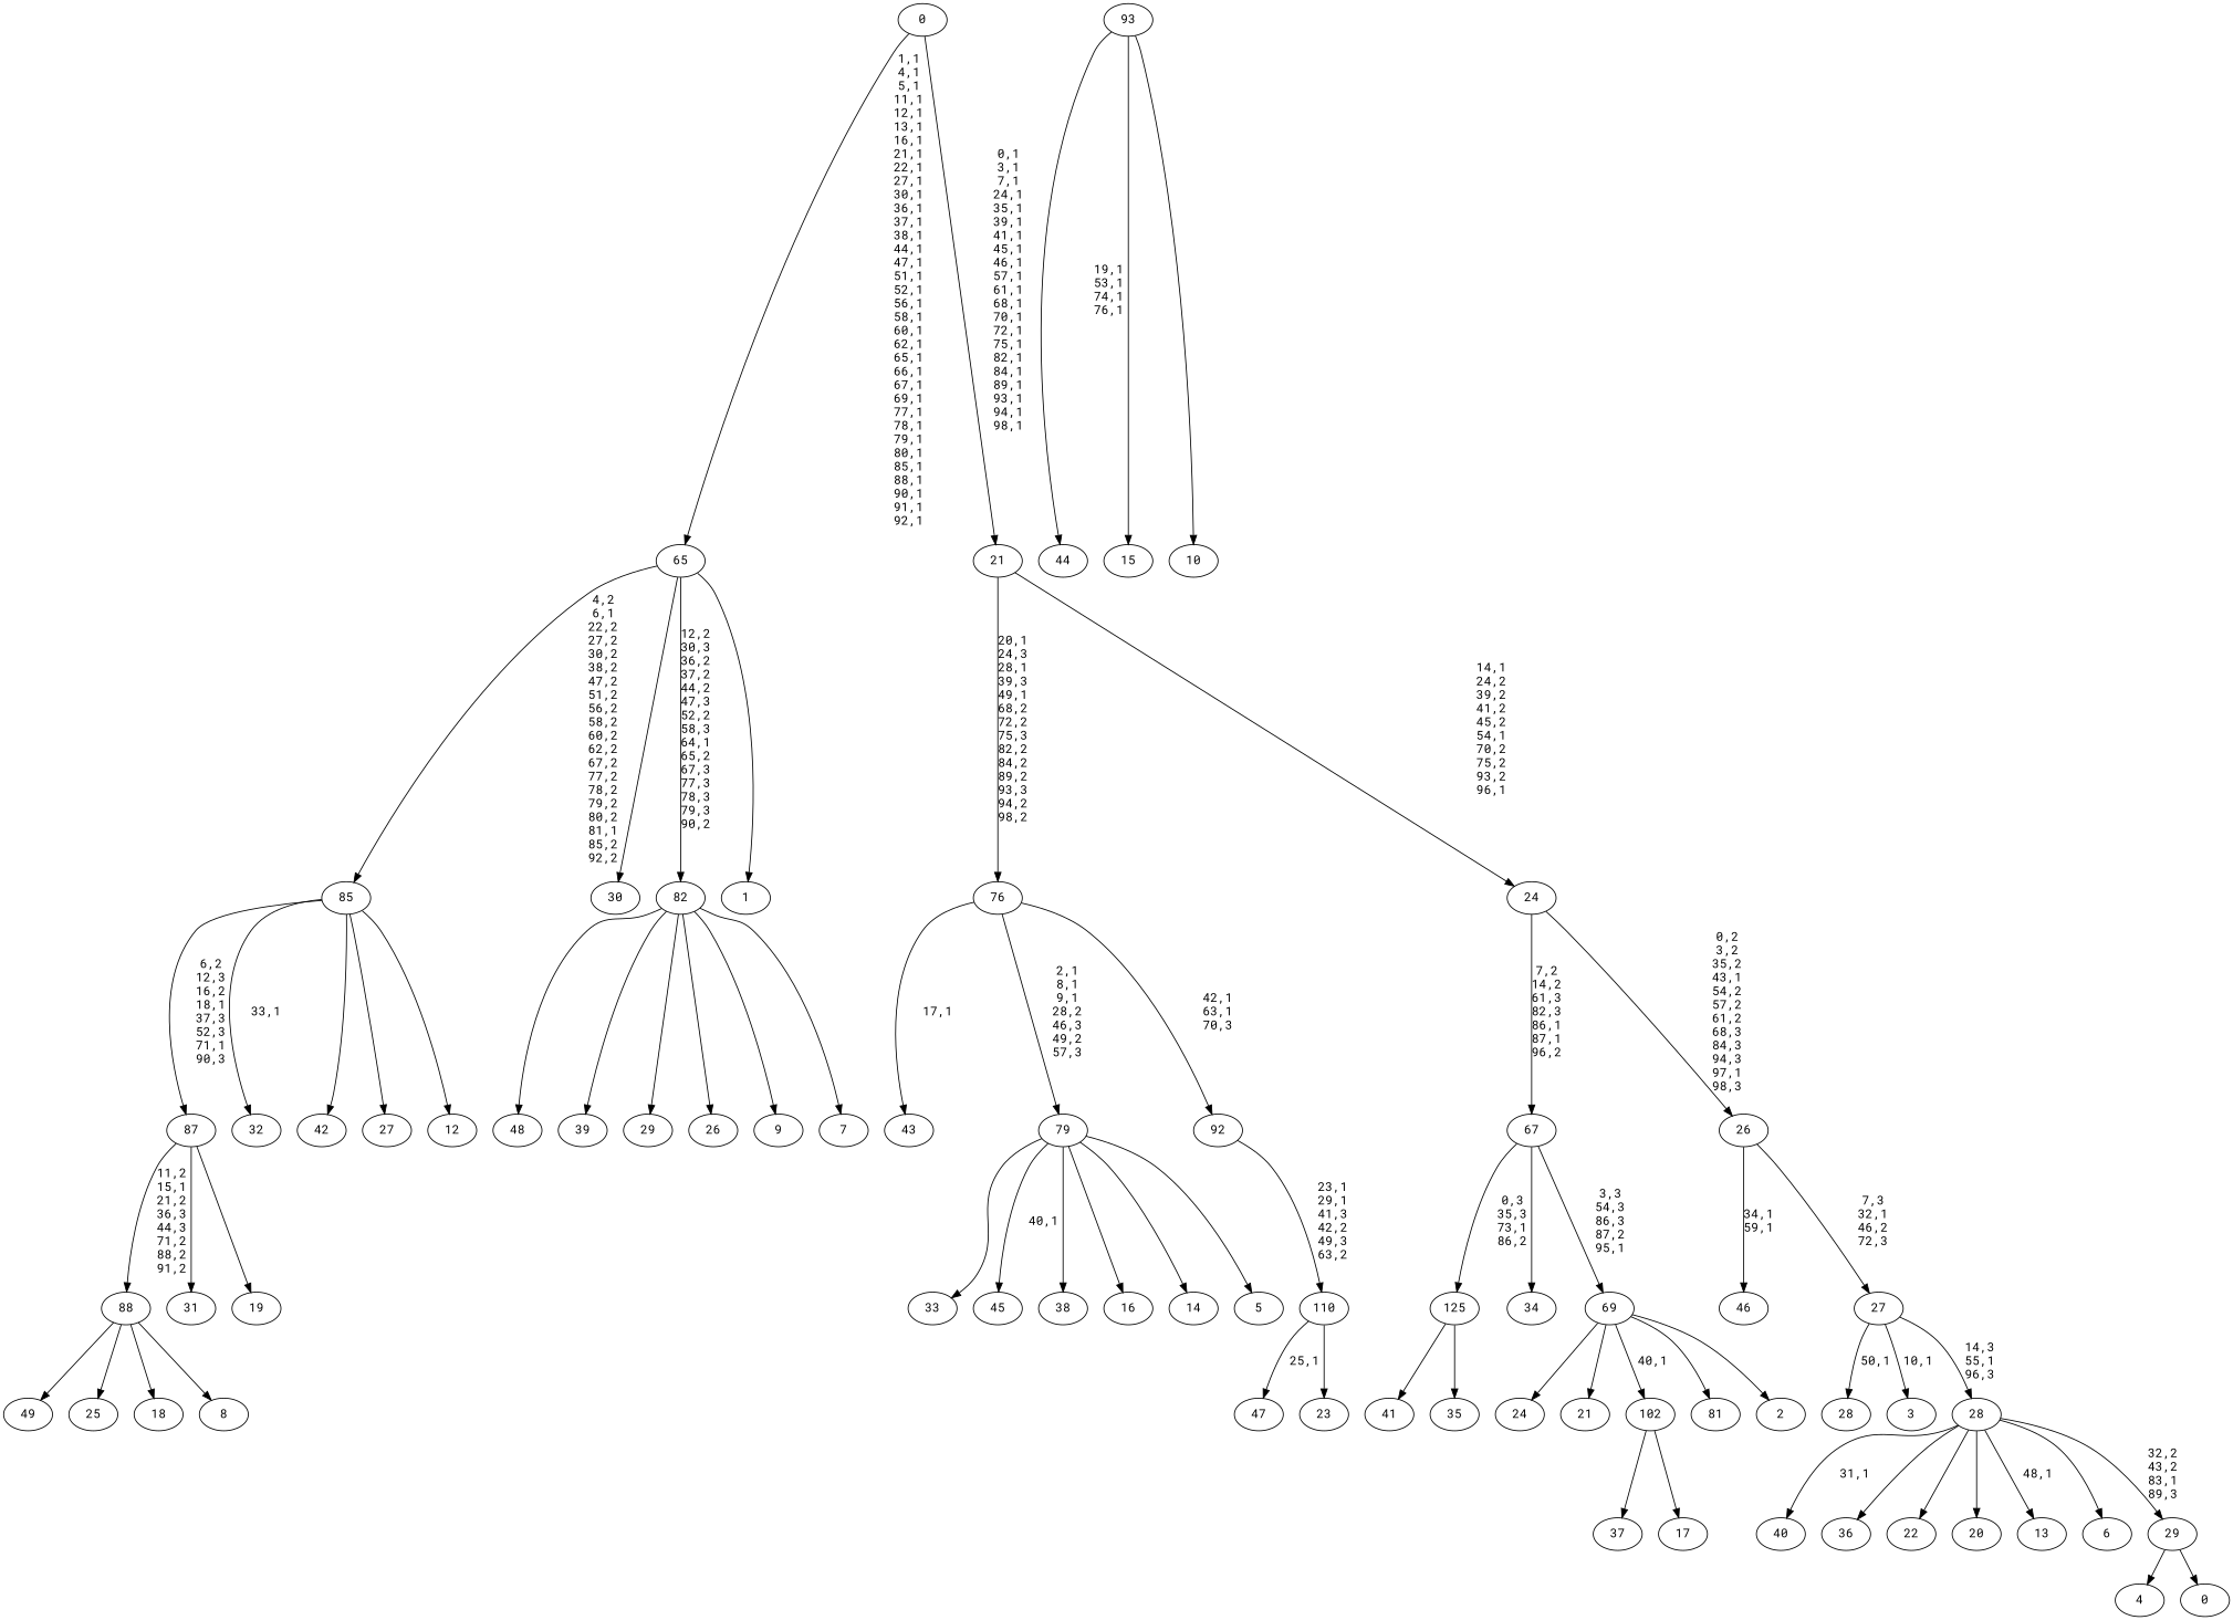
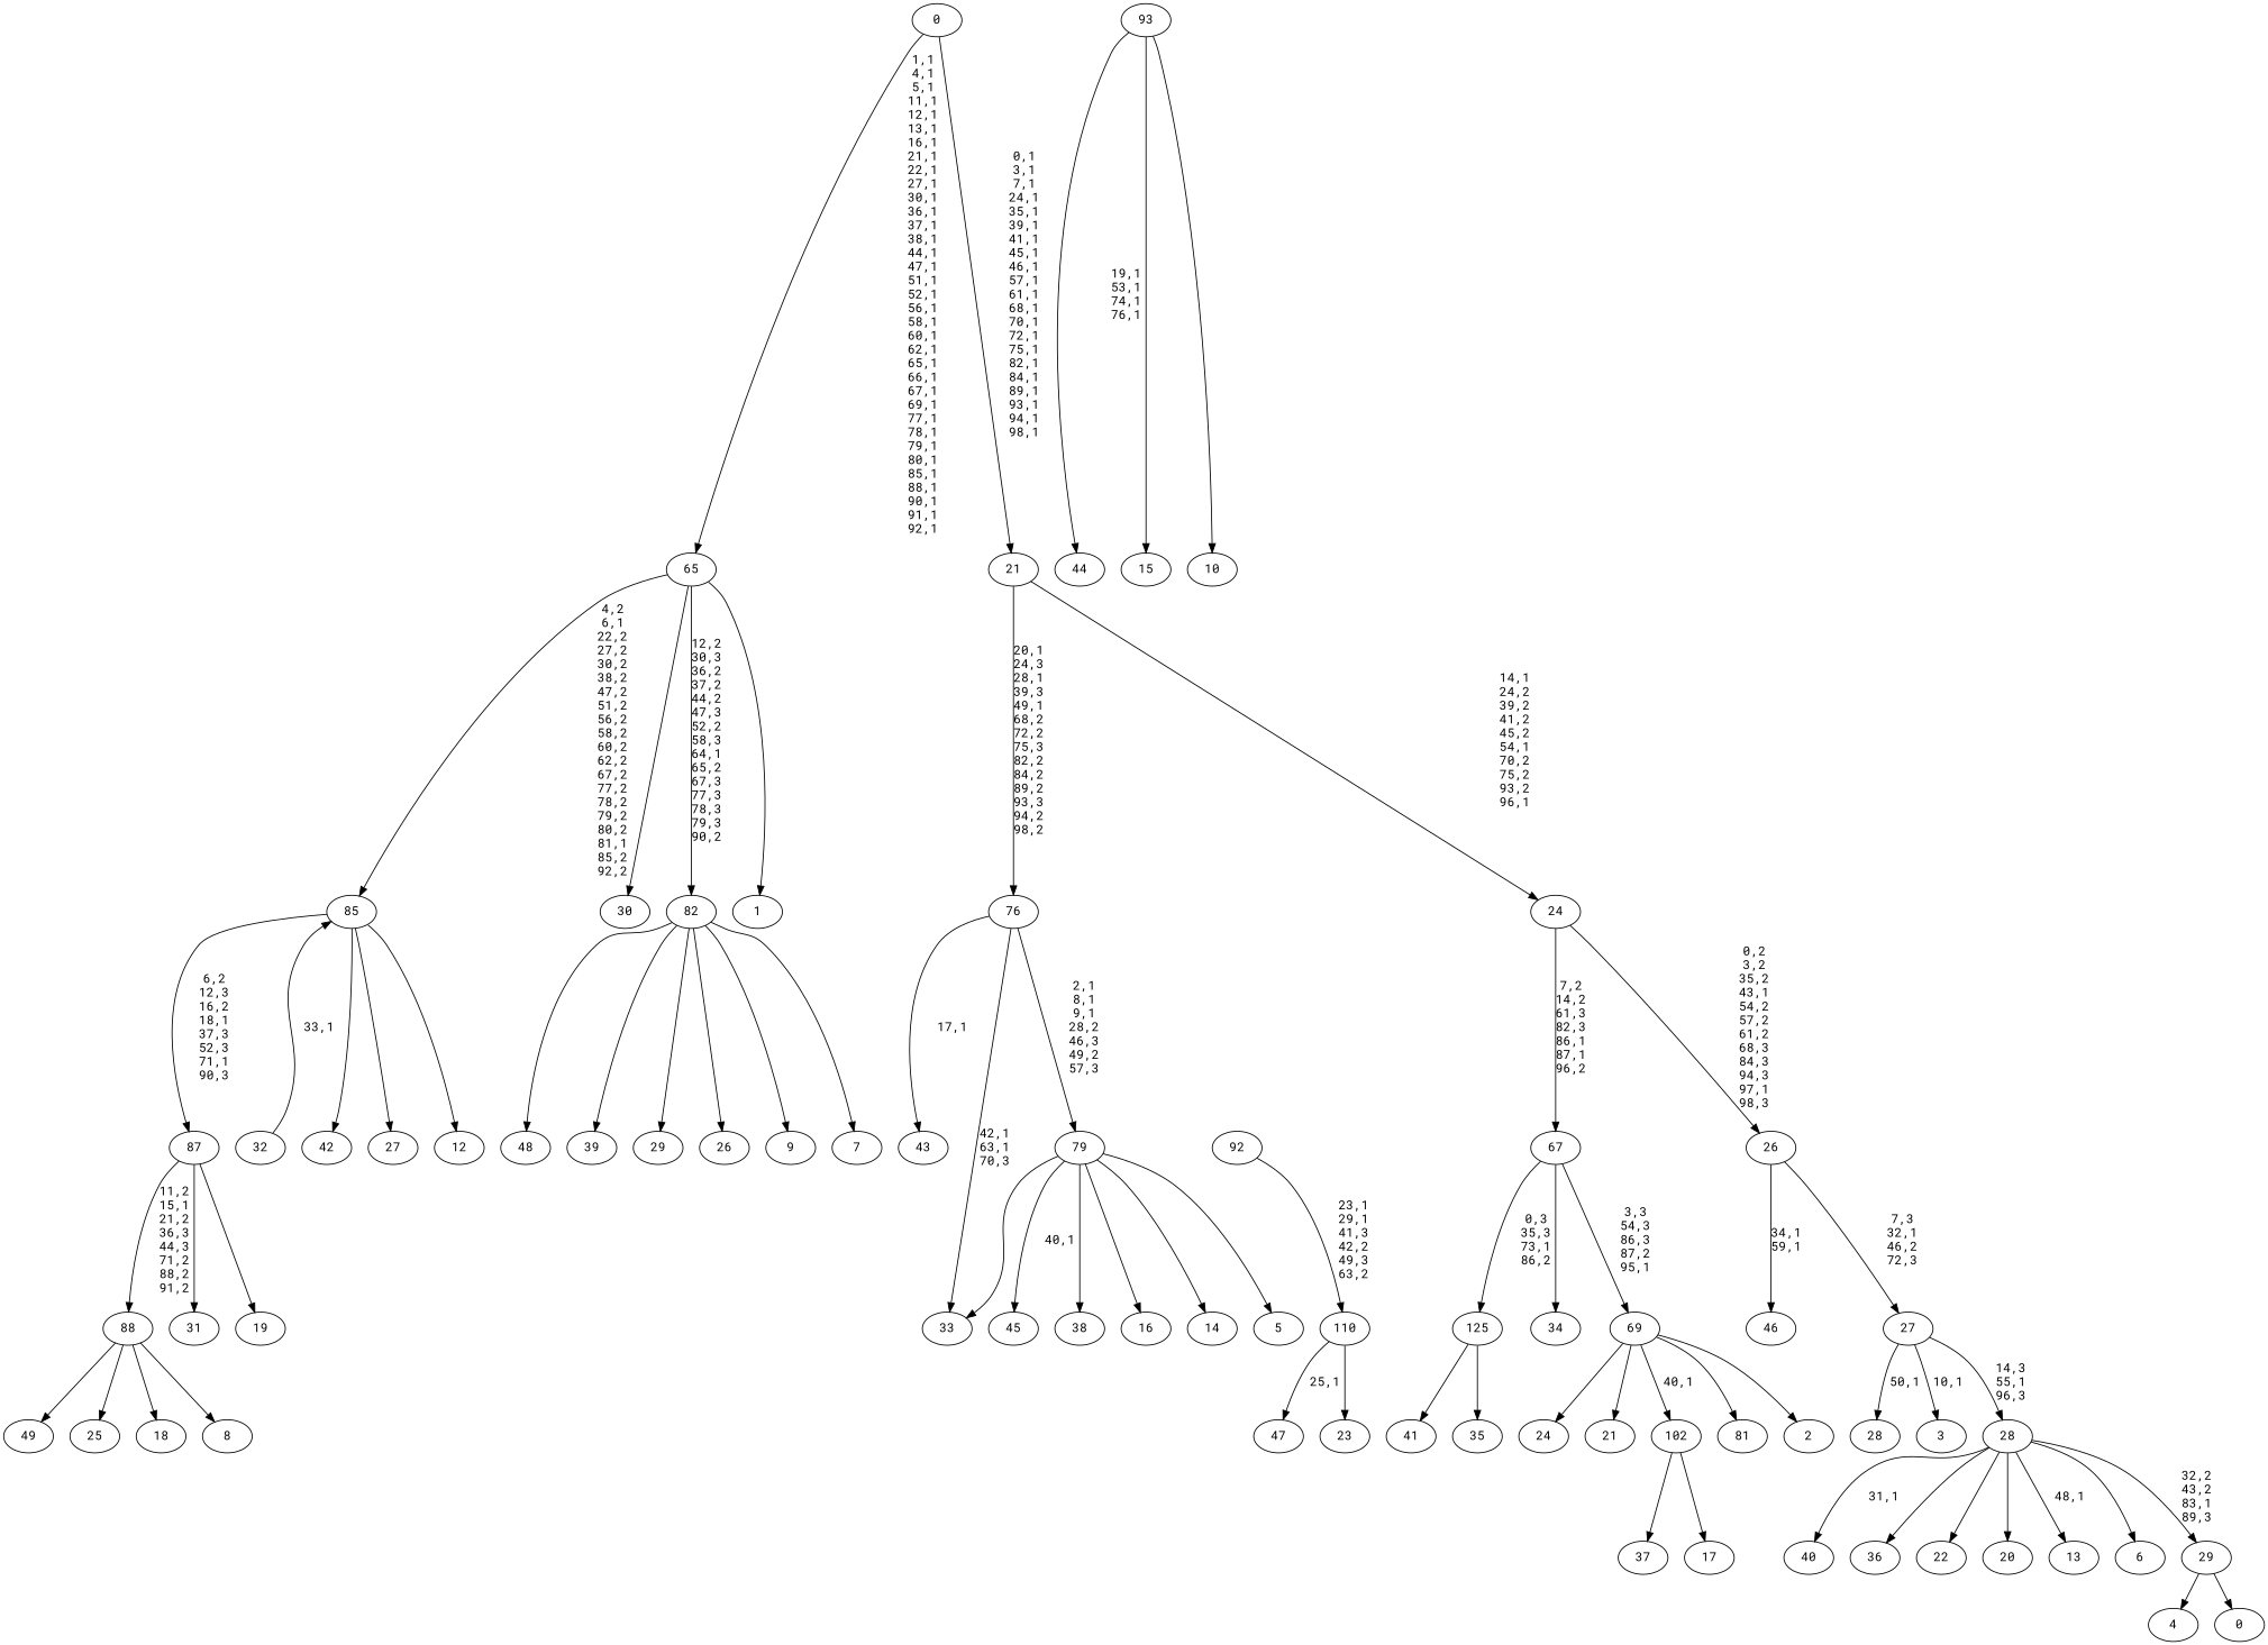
  digraph {
    fontname="Roboto Mono"
    node [fontname="Roboto Mono"]
    edge [fontname="Roboto Mono"]
    n1 [label=49]
    n2 [label=48]
    n3 [label=47]
    n4 [label=46]
    n5 [label=45]
    n6 [label=44]
    n7 [label=43]
    n8 [label=42]
    n9 [label=41]
    n10 [label=40]
    n11 [label=39]
    n12 [label=38]
    n13 [label=37]
    n14 [label=36]
    n15 [label=35]
    125
    n17 [label=34]
    n18 [label=33]
    n19 [label=32]
    n20 [label=31]
    n21 [label=30]
    n22 [label=29]
    n23 [label=28]
    n24 [label=27]
    n25 [label=26]
    n26 [label=25]
    n27 [label=24]
    n28 [label=23]
    110
    n30 [label=22]
    n31 [label=21]
    n32 [label=20]
    n33 [label=19]
    n34 [label=18]
    n35 [label=17]
    102
    n37 [label=16]
    n38 [label=15]
    n39 [label=14]
    n40 [label=13]
    n41 [label=12]
    n42 [label=81]
    n43 [label=10]
    93
    92
    n46 [label=9]
    n47 [label=8]
    88
    87
    85
    n51 [label=7]
    82
    n53 [label=6]
    n54 [label=5]
    79
    76
    n57 [label=4]
    n58 [label=3]
    n59 [label=2]
    69
    n61 [label=67]
    n62 [label=1]
    65
    n64 [label=0]
    29
    28
    27
    26
    24
    21
    0
    125 -> n9
    125 -> n15
    110 -> n3 [label="25,1"]
    110 -> n28
    102 -> n13
    102 -> n35
    93 -> n6 [label="19,1\n53,1\n74,1\n76,1"]
    93 -> n38
    93 -> n43
    92 -> 110 [label="23,1\n29,1\n41,3\n42,2\n49,3\n63,2"]
    88 -> n1
    88 -> n26
    88 -> n34
    88 -> n47
    87 -> n20
    87 -> n33
    87 -> 88 [label="11,2\n15,1\n21,2\n36,3\n44,3\n71,2\n88,2\n91,2"]
    85 -> n8
-   85 -> n19 [label="33,1"]
+   n19 -> 85 [label="33,1"]
    85 -> n24
    85 -> n41
    85 -> 87 [label="6,2\n12,3\n16,2\n18,1\n37,3\n52,3\n71,1\n90,3"]
    82 -> n2
    82 -> n11
    82 -> n22
    82 -> n25
    82 -> n46
    82 -> n51
    79 -> n5 [label="40,1"]
    79 -> n12
    79 -> n18
    79 -> n37
    79 -> n39
    79 -> n54
    76 -> n7 [label="17,1"]
-   76 -> 92 [label="42,1\n63,1\n70,3"]
+   76 -> n18 [label="42,1\n63,1\n70,3"]
    76 -> 79 [label="2,1\n8,1\n9,1\n28,2\n46,3\n49,2\n57,3"]
    69 -> n27
    69 -> n31
    69 -> 102 [label="40,1"]
    69 -> n42
    69 -> n59
    n61 -> 125 [label="0,3\n35,3\n73,1\n86,2"]
    n61 -> n17
    n61 -> 69 [label="3,3\n54,3\n86,3\n87,2\n95,1"]
    65 -> n21
    65 -> 85 [label="4,2\n6,1\n22,2\n27,2\n30,2\n38,2\n47,2\n51,2\n56,2\n58,2\n60,2\n62,2\n67,2\n77,2\n78,2\n79,2\n80,2\n81,1\n85,2\n92,2"]
    65 -> 82 [label="12,2\n30,3\n36,2\n37,2\n44,2\n47,3\n52,2\n58,3\n64,1\n65,2\n67,3\n77,3\n78,3\n79,3\n90,2"]
    65 -> n62
    29 -> n57
    29 -> n64
    28 -> n10 [label="31,1"]
    28 -> n14
    28 -> n30
    28 -> n32
    28 -> n40 [label="48,1"]
    28 -> n53
    28 -> 29 [label="32,2\n43,2\n83,1\n89,3"]
    27 -> n23 [label="50,1"]
    27 -> n58 [label="10,1"]
    27 -> 28 [label="14,3\n55,1\n96,3"]
    26 -> n4 [label="34,1\n59,1"]
    26 -> 27 [label="7,3\n32,1\n46,2\n72,3"]
    24 -> n61 [label="7,2\n14,2\n61,3\n82,3\n86,1\n87,1\n96,2"]
    24 -> 26 [label="0,2\n3,2\n35,2\n43,1\n54,2\n57,2\n61,2\n68,3\n84,3\n94,3\n97,1\n98,3"]
    21 -> 76 [label="20,1\n24,3\n28,1\n39,3\n49,1\n68,2\n72,2\n75,3\n82,2\n84,2\n89,2\n93,3\n94,2\n98,2"]
    21 -> 24 [label="14,1\n24,2\n39,2\n41,2\n45,2\n54,1\n70,2\n75,2\n93,2\n96,1"]
    0 -> 65 [label="1,1\n4,1\n5,1\n11,1\n12,1\n13,1\n16,1\n21,1\n22,1\n27,1\n30,1\n36,1\n37,1\n38,1\n44,1\n47,1\n51,1\n52,1\n56,1\n58,1\n60,1\n62,1\n65,1\n66,1\n67,1\n69,1\n77,1\n78,1\n79,1\n80,1\n85,1\n88,1\n90,1\n91,1\n92,1"]
    0 -> 21 [label="0,1\n3,1\n7,1\n24,1\n35,1\n39,1\n41,1\n45,1\n46,1\n57,1\n61,1\n68,1\n70,1\n72,1\n75,1\n82,1\n84,1\n89,1\n93,1\n94,1\n98,1"]
  }
